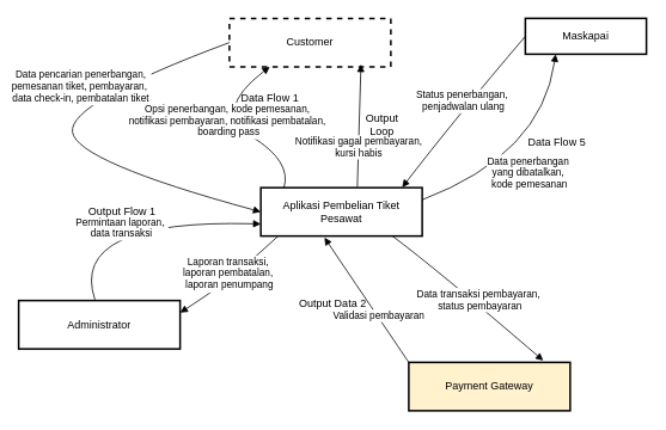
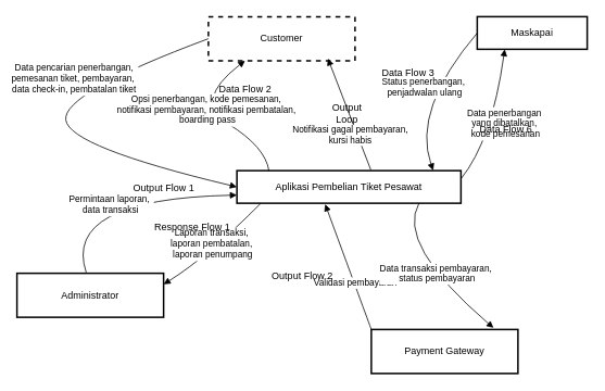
  <mxCell id="0" />
  <mxCell id="1" parent="0" />
  <mxCell id="2" value="Customer" style="whiteSpace=wrap;strokeWidth=2;dashed=1;" parent="1" vertex="1"><mxGeometry x="255" y="20" width="180" height="54" as="geometry" /></mxCell>
- <mxCell id="3" value="Aplikasi Pembelian Tiket Pesawat" style="whiteSpace=wrap;strokeWidth=2;" parent="1" vertex="1"><mxGeometry x="290" y="209" width="180" height="54" as="geometry" /></mxCell>
+ <mxCell id="3" value="Aplikasi Pembelian Tiket Pesawat" style="whiteSpace=wrap;strokeWidth=2;" parent="1" vertex="1"><mxGeometry x="290" y="209" width="275" height="40" as="geometry" /></mxCell>
  <mxCell id="4" value="Maskapai" style="whiteSpace=wrap;strokeWidth=2;" parent="1" vertex="1"><mxGeometry x="585" y="20" width="135" height="40" as="geometry" /></mxCell>
  <mxCell id="5" value="Administrator" style="whiteSpace=wrap;strokeWidth=2;" parent="1" vertex="1"><mxGeometry x="20" y="335" width="180" height="54" as="geometry" /></mxCell>
- <mxCell id="6" value="Payment Gateway" style="whiteSpace=wrap;strokeWidth=2;fillColor=#fff2cc;" parent="1" vertex="1"><mxGeometry x="455" y="404" width="180" height="54" as="geometry" /></mxCell>
+ <mxCell id="6" value="Payment Gateway" style="whiteSpace=wrap;strokeWidth=2;" parent="1" vertex="1"><mxGeometry x="455" y="404" width="180" height="54" as="geometry" /></mxCell>
  <mxCell id="7" value="Data pencarian penerbangan,&#10;pemesanan tiket, pembayaran, &#10;data check-in, pembatalan tiket" style="curved=1;startArrow=none;endArrow=block;exitX=0;exitY=0.5;entryX=0;entryY=0.5;exitDx=0;exitDy=0;entryDx=0;entryDy=0;" parent="1" source="2" target="3" edge="1"><mxGeometry x="-0.272" y="-12" relative="1" as="geometry"><Array as="points"><mxPoint x="75" y="114" /><mxPoint x="85" y="180" /></Array><mxPoint x="205" y="47" as="sourcePoint" /><mxPoint x="240" y="236" as="targetPoint" /><mxPoint as="offset" /></mxGeometry></mxCell>
  <mxCell id="8" value="Opsi penerbangan, kode pemesanan, &#10;notifikasi pembayaran, notifikasi pembatalan, &#10;boarding pass" style="curved=1;startArrow=none;endArrow=block;entryX=0.25;entryY=1;entryDx=0;entryDy=0;exitX=0.143;exitY=0.006;exitDx=0;exitDy=0;exitPerimeter=0;" parent="1" source="3" target="2" edge="1"><mxGeometry x="0.047" y="-2" relative="1" as="geometry"><Array as="points"><mxPoint x="325" y="180" /><mxPoint x="235" y="124" /></Array><mxPoint x="325" y="204" as="sourcePoint" /><mxPoint x="381.412" y="217" as="targetPoint" /><mxPoint as="offset" /></mxGeometry></mxCell>
  <mxCell id="9" value="Status penerbangan, &#10;penjadwalan ulang" style="curved=1;startArrow=none;endArrow=block;exitX=0;exitY=0.5;entryX=0.876;entryY=-0.006;entryDx=0;entryDy=0;entryPerimeter=0;exitDx=0;exitDy=0;" parent="1" source="4" target="3" edge="1"><mxGeometry x="-0.089" y="-6" relative="1" as="geometry"><Array as="points"><mxPoint x="505" y="134" /></Array><mxPoint x="435" y="44" as="sourcePoint" /><mxPoint x="449.247" y="179" as="targetPoint" /><mxPoint as="offset" /></mxGeometry></mxCell>
  <mxCell id="10" value="Data penerbangan &#10;yang dibatalkan, &#10;kode pemesanan" style="curved=1;startArrow=none;endArrow=block;entryX=0.25;entryY=1;entryDx=0;entryDy=0;exitX=1;exitY=0.25;exitDx=0;exitDy=0;" parent="1" source="3" target="4" edge="1"><mxGeometry x="-0.035" y="-14" relative="1" as="geometry"><Array as="points"><mxPoint x="603" y="172" /></Array><mxPoint x="545" y="244" as="sourcePoint" /><mxPoint as="offset" /></mxGeometry></mxCell>
  <mxCell id="11" value="Permintaan laporan, &#10;data transaksi" style="curved=1;startArrow=none;endArrow=block;entryX=0;entryY=0.75;entryDx=0;entryDy=0;" parent="1" target="3" edge="1"><mxGeometry x="0.001" y="-8" relative="1" as="geometry"><Array as="points"><mxPoint x="75" y="244" /></Array><mxPoint x="105" y="334" as="sourcePoint" /><mxPoint x="35" y="264" as="targetPoint" /><mxPoint as="offset" /></mxGeometry></mxCell>
  <mxCell id="12" value="Validasi pembayaran" style="curved=1;startArrow=none;endArrow=block;exitX=0;exitY=0;exitDx=0;exitDy=0;entryX=0.394;entryY=1.031;entryDx=0;entryDy=0;entryPerimeter=0;" parent="1" source="6" target="3" edge="1"><mxGeometry x="-0.26" y="-2" relative="1" as="geometry"><Array as="points" /><mxPoint x="425" y="344" as="targetPoint" /><mxPoint as="offset" /></mxGeometry></mxCell>
  <mxCell id="13" value="Laporan transaksi, &#10;laporan pembatalan, &#10;laporan penumpang" style="curved=1;startArrow=none;endArrow=block;entryX=1;entryY=0.25;entryDx=0;entryDy=0;exitX=0.106;exitY=1.006;exitDx=0;exitDy=0;exitPerimeter=0;" parent="1" source="3" target="5" edge="1"><mxGeometry x="-0.032" y="-7" relative="1" as="geometry"><Array as="points"><mxPoint x="255" y="314" /></Array><mxPoint x="145" y="284" as="sourcePoint" /><mxPoint as="offset" /></mxGeometry></mxCell>
  <mxCell id="14" value="Data transaksi pembayaran, &#10;status pembayaran" style="curved=1;startArrow=none;endArrow=block;exitX=0.813;exitY=0.994;exitDx=0;exitDy=0;exitPerimeter=0;entryX=0.833;entryY=-0.037;entryDx=0;entryDy=0;entryPerimeter=0;" parent="1" source="3" target="6" edge="1"><mxGeometry x="0.11" y="6" relative="1" as="geometry"><Array as="points"><mxPoint x="485" y="299" /></Array><mxPoint x="415" y="324" as="targetPoint" /><mxPoint as="offset" /></mxGeometry></mxCell>
- <mxCell id="15" value="Data Flow 1" style="text;html=1;align=center;verticalAlign=middle;resizable=0;points=[];autosize=1;strokeColor=none;fillColor=none;" vertex="1" parent="1"><mxGeometry x="255" y="94" width="90" height="30" as="geometry" /></mxCell>
- <mxCell id="17" value="Data Flow 5" style="text;html=1;align=center;verticalAlign=middle;resizable=0;points=[];autosize=1;strokeColor=none;fillColor=none;" vertex="1" parent="1"><mxGeometry x="575" y="144" width="90" height="30" as="geometry" /></mxCell>
- <mxCell id="18" value="Output Flow 1" style="text;html=1;align=center;verticalAlign=middle;resizable=0;points=[];autosize=1;strokeColor=none;fillColor=none;" vertex="1" parent="1"><mxGeometry x="85" y="221" width="100" height="30" as="geometry" /></mxCell>
- <mxCell id="20" value="Output Data 2" style="text;html=1;align=center;verticalAlign=middle;resizable=0;points=[];autosize=1;strokeColor=none;fillColor=none;" vertex="1" parent="1"><mxGeometry x="320" y="324" width="100" height="30" as="geometry" /></mxCell>
+ <mxCell id="15" value="Data Flow 2" style="text;html=1;align=center;verticalAlign=middle;resizable=0;points=[];autosize=1;strokeColor=none;fillColor=none;" vertex="1" parent="1"><mxGeometry x="255" y="94" width="90" height="30" as="geometry" /></mxCell>
+ <mxCell id="16" value="Data Flow 3" style="text;html=1;align=center;verticalAlign=middle;resizable=0;points=[];autosize=1;strokeColor=none;fillColor=none;" vertex="1" parent="1"><mxGeometry x="455" width="90" height="30" as="geometry" y="74" /></mxCell>
+ <mxCell id="17" value="Data Flow 6" style="text;html=1;align=center;verticalAlign=middle;resizable=0;points=[];autosize=1;strokeColor=none;fillColor=none;" vertex="1" parent="1"><mxGeometry x="575" y="144" width="90" height="30" as="geometry" /></mxCell>
+ <mxCell id="18" value="Output Flow 1" style="text;html=1;align=center;verticalAlign=middle;resizable=0;points=[];autosize=1;strokeColor=none;fillColor=none;" vertex="1" parent="1"><mxGeometry x="150" y="216" width="100" height="30" as="geometry" /></mxCell>
+ <mxCell id="19" value="Response Flow 1" style="text;html=1;align=center;verticalAlign=middle;resizable=0;points=[];autosize=1;strokeColor=none;fillColor=none;" vertex="1" parent="1"><mxGeometry x="175" y="263" width="120" height="30" as="geometry" /></mxCell>
+ <mxCell id="20" value="Output Flow 2" style="text;html=1;align=center;verticalAlign=middle;resizable=0;points=[];autosize=1;strokeColor=none;fillColor=none;" vertex="1" parent="1"><mxGeometry x="320" y="324" width="100" height="30" as="geometry" /></mxCell>
  <mxCell id="21" value="" style="endArrow=block;html=1;rounded=0;exitX=0.598;exitY=-0.019;exitDx=0;exitDy=0;entryX=0.815;entryY=0.951;entryDx=0;entryDy=0;entryPerimeter=0;exitPerimeter=0;endFill=1;" edge="1" parent="1" source="3" target="2"><mxGeometry width="50" height="50" relative="1" as="geometry"><mxPoint x="345" y="274" as="sourcePoint" /><mxPoint x="465" y="54" as="targetPoint" /></mxGeometry></mxCell>
  <mxCell id="22" value="Notifikasi gagal pembayaran,&lt;div&gt;kursi habis&lt;/div&gt;" style="edgeLabel;html=1;align=center;verticalAlign=middle;resizable=0;points=[];" vertex="1" connectable="0" parent="21"><mxGeometry x="-0.044" y="1" relative="1" as="geometry"><mxPoint y="21" as="offset" /></mxGeometry></mxCell>
  <mxCell id="23" value="Output&lt;div&gt;Loop&lt;/div&gt;" style="text;html=1;align=center;verticalAlign=middle;resizable=0;points=[];autosize=1;strokeColor=none;fillColor=none;" vertex="1" parent="1"><mxGeometry x="385" y="119" width="80" height="40" as="geometry" /></mxCell>
